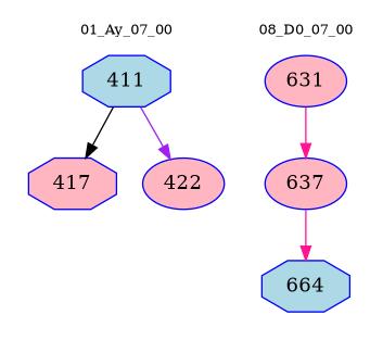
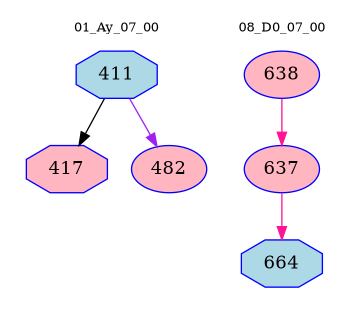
  digraph {
    node [color=blue fillcolor=lightpink shape=octagon style=filled]
    edge [color=deeppink]
    n1 [label=417]
    n2 [fillcolor=lightblue label=411]
-   n3 [label=422 shape=ellipse]
-   n4 [label=631 shape=ellipse]
+   n3 [label=482 shape=ellipse]
+   n4 [label=638 shape=ellipse]
    n5 [label=637 shape=ellipse]
    n6 [fillcolor=lightblue label=664]
    subgraph cluster_1 {
      color=white
      fontsize=10
      label="01_Ay_07_00"
      n1
      n2
      n3
    }
    subgraph cluster_2 {
      color=white
      fontsize=10
      label="08_D0_07_00"
      n4
      n5
      n6
    }
    n2 -> n1 [color=black]
    n2 -> n3 [color=purple]
    n4 -> n5
    n5 -> n6
  }
